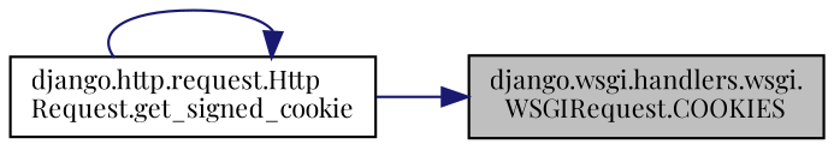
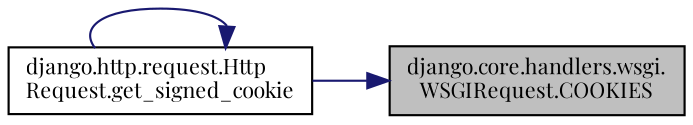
  digraph {
    rankdir=RL
    fontname="Playfair Display"
    node [color=black fontname="Playfair Display" fontsize=10 shape=record style=filled]
    edge [color=midnightblue dir=back fontname="Playfair Display" fontsize=10 labelfontname=Helvetica labelfontsize=10 style=solid]
-   n1 [fillcolor=grey75 fontcolor=black height=0.2 label="django.wsgi.handlers.wsgi.\lWSGIRequest.COOKIES" width=0.4]
+   n1 [fillcolor=grey75 fontcolor=black height=0.2 label="django.core.handlers.wsgi.\lWSGIRequest.COOKIES" width=0.4]
    n2 [fillcolor=white height=0.2 label="django.http.request.Http\lRequest.get_signed_cookie" width=0.4]
    n1 -> n2
    n2 -> n2
  }
